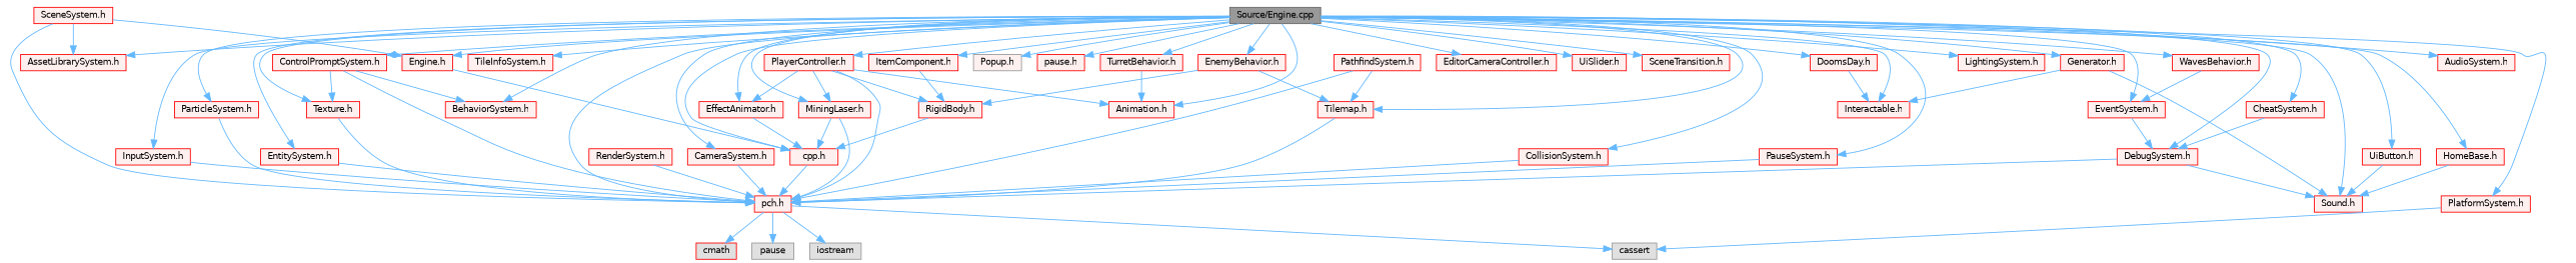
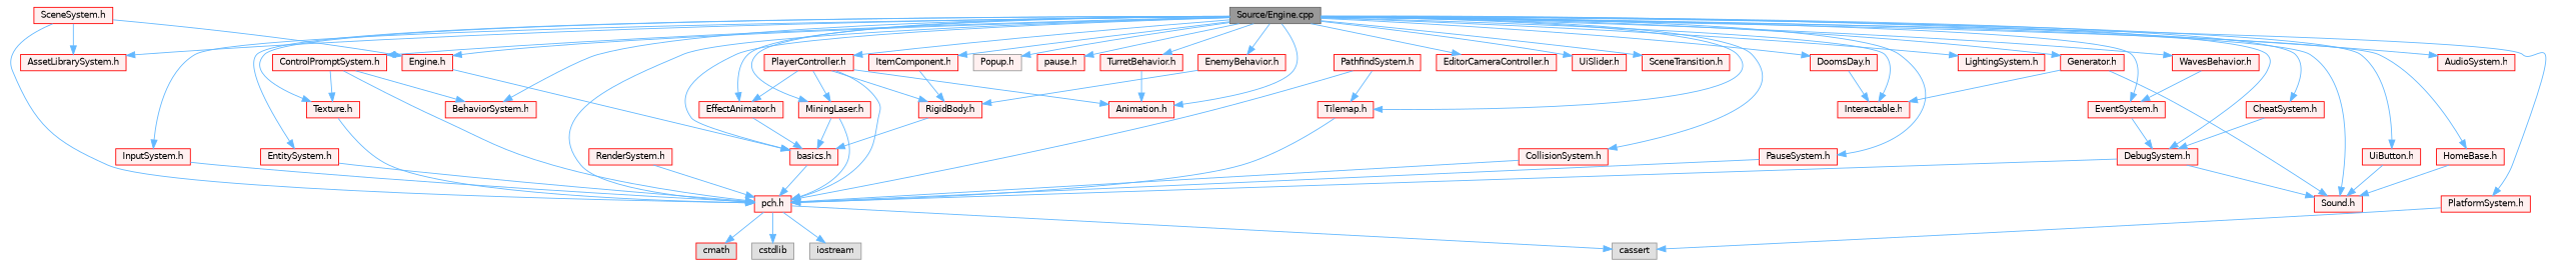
  digraph {
    node [color=red fillcolor="#FFF0F0" fontname=Helvetica fontsize=10 shape=box style=filled]
    edge [color=steelblue1 fontname=Helvetica fontsize=10 labelfontname=Helvetica labelfontsize=10 style=solid]
    n1 [color=gray40 fillcolor=grey60 fontcolor=black height=0.2 label="Source/Engine.cpp" width=0.4]
    n2 [height=0.2 label="pch.h" width=0.4]
-   n3 [height=0.2 label="cpp.h" width=0.4]
+   n3 [height=0.2 label="basics.h" width=0.4]
    n4 [height=0.2 label="Engine.h" width=0.4]
    n5 [height=0.2 label="PlatformSystem.h" width=0.4]
    n6 [height=0.2 label="AssetLibrarySystem.h" width=0.4]
    n7 [height=0.2 label="DebugSystem.h" width=0.4]
    n8 [height=0.2 label="PauseSystem.h" width=0.4]
    n9 [height=0.2 label="AudioSystem.h" width=0.4]
    n10 [height=0.2 label="CollisionSystem.h" width=0.4]
    n11 [height=0.2 label="InputSystem.h" width=0.4]
    n12 [height=0.2 label="EntitySystem.h" width=0.4]
-   n13 [height=0.2 label="CameraSystem.h" width=0.4]
-   n14 [height=0.2 label="TileInfoSystem.h" width=0.4]
    n15 [height=0.2 label="EventSystem.h" width=0.4]
    n16 [height=0.2 label="Sound.h" width=0.4]
    n17 [height=0.2 label="Texture.h" width=0.4]
    n18 [height=0.2 label="BehaviorSystem.h" width=0.4]
    n19 [height=0.2 label="UiButton.h" width=0.4]
    n20 [height=0.2 label="EnemyBehavior.h" width=0.4]
    n21 [height=0.2 label="Tilemap.h" width=0.4]
    n22 [height=0.2 label="PlayerController.h" width=0.4]
    n23 [height=0.2 label="Animation.h" width=0.4]
    n24 [height=0.2 label="EffectAnimator.h" width=0.4]
    n25 [height=0.2 label="MiningLaser.h" width=0.4]
    n26 [color=grey60 height=0.2 label="Popup.h" width=0.4]
    n27 [height=0.2 label="pause.h" width=0.4]
    n28 [height=0.2 label="TurretBehavior.h" width=0.4]
    n29 [height=0.2 label="WavesBehavior.h" width=0.4]
    n30 [height=0.2 label="Generator.h" width=0.4]
    n31 [height=0.2 label="Interactable.h" width=0.4]
    n32 [height=0.2 label="EditorCameraController.h" width=0.4]
    n33 [height=0.2 label="UiSlider.h" width=0.4]
    n34 [height=0.2 label="SceneTransition.h" width=0.4]
    n35 [height=0.2 label="DoomsDay.h" width=0.4]
    n36 [height=0.2 label="ItemComponent.h" width=0.4]
    n37 [height=0.2 label="HomeBase.h" width=0.4]
-   n38 [height=0.2 label="ParticleSystem.h" width=0.4]
    n39 [height=0.2 label="CheatSystem.h" width=0.4]
    n40 [height=0.2 label="LightingSystem.h" width=0.4]
    n41 [height=0.2 label="ControlPromptSystem.h" width=0.4]
    n42 [color=grey60 fillcolor="#E0E0E0" height=0.2 label=iostream width=0.4]
    n43 [color=grey60 fillcolor="#E0E0E0" height=0.2 label=cassert width=0.4]
    n44 [fillcolor="#E0E0E0" height=0.2 label=cmath width=0.4]
-   n45 [color=grey60 fillcolor="#E0E0E0" height=0.2 label=pause width=0.4]
+   n45 [color=grey60 fillcolor="#E0E0E0" height=0.2 label=cstdlib width=0.4]
    n46 [height=0.2 label="SceneSystem.h" width=0.4]
    n47 [height=0.2 label="RenderSystem.h" width=0.4]
    n48 [height=0.2 label="RigidBody.h" width=0.4]
    n49 [height=0.2 label="PathfindSystem.h" width=0.4]
    n1 -> n2
    n1 -> n3
    n1 -> n4
    n1 -> n5
    n1 -> n6
    n1 -> n7
    n1 -> n8
    n1 -> n9
    n1 -> n10
    n1 -> n11
    n1 -> n12
-   n1 -> n13
-   n1 -> n14
    n1 -> n15
    n1 -> n16
    n1 -> n17
    n1 -> n18
    n1 -> n19
    n1 -> n20
    n1 -> n21
    n1 -> n22
    n1 -> n23
    n1 -> n24
    n1 -> n25
    n1 -> n26
    n1 -> n27
    n1 -> n28
    n1 -> n29
    n1 -> n30
    n1 -> n31
    n1 -> n32
    n1 -> n33
    n1 -> n34
    n1 -> n35
    n1 -> n36
    n1 -> n37
-   n1 -> n38
    n1 -> n39
    n1 -> n40
    n1 -> n41
    n2 -> n42
    n2 -> n43
    n2 -> n44
    n2 -> n45
    n3 -> n2
    n4 -> n3
    n5 -> n43
    n7 -> n2
    n7 -> n16
    n8 -> n2
    n10 -> n2
    n11 -> n2
    n12 -> n2
-   n13 -> n2
    n15 -> n7
    n17 -> n2
    n19 -> n16
-   n20 -> n21
    n20 -> n48
    n21 -> n2
    n22 -> n2
    n22 -> n23
    n22 -> n24
    n22 -> n25
    n22 -> n48
    n24 -> n3
    n25 -> n2
    n25 -> n3
    n28 -> n23
    n29 -> n15
    n30 -> n16
    n30 -> n31
    n35 -> n31
    n36 -> n48
    n37 -> n16
-   n38 -> n2
    n39 -> n7
    n41 -> n2
    n41 -> n17
    n41 -> n18
    n46 -> n2
    n46 -> n4
    n46 -> n6
    n47 -> n2
    n48 -> n3
    n49 -> n2
    n49 -> n21
  }
